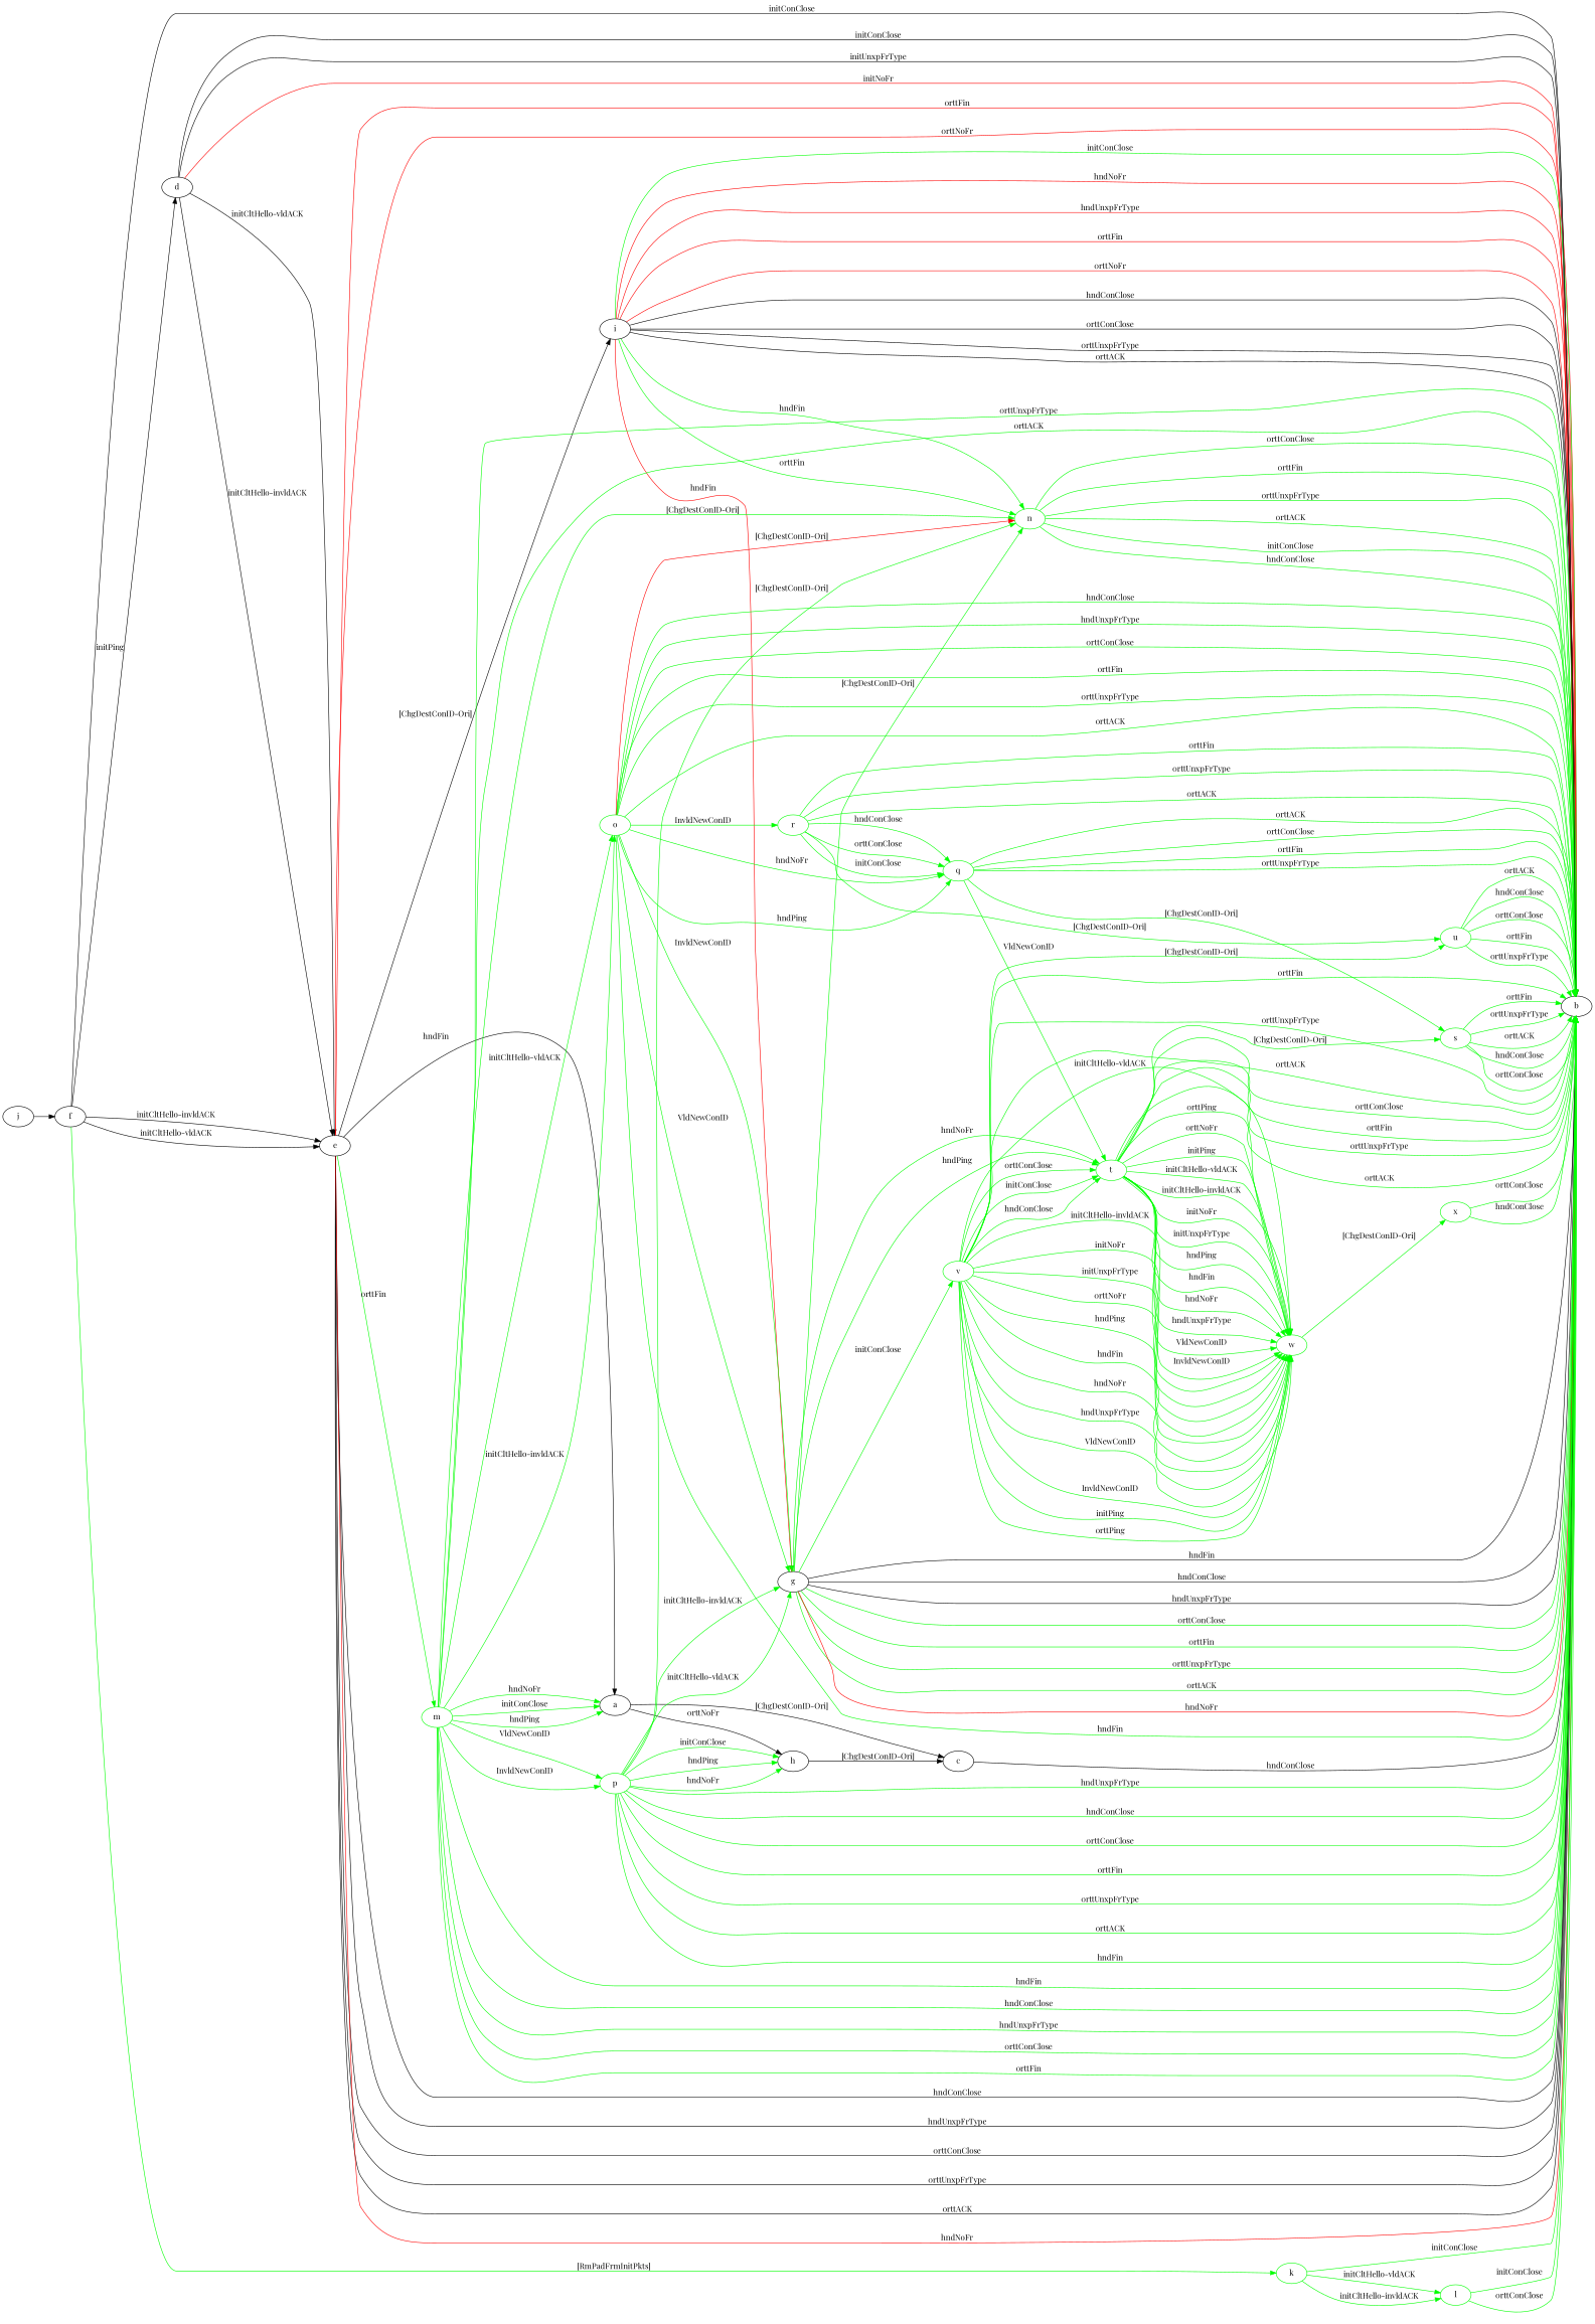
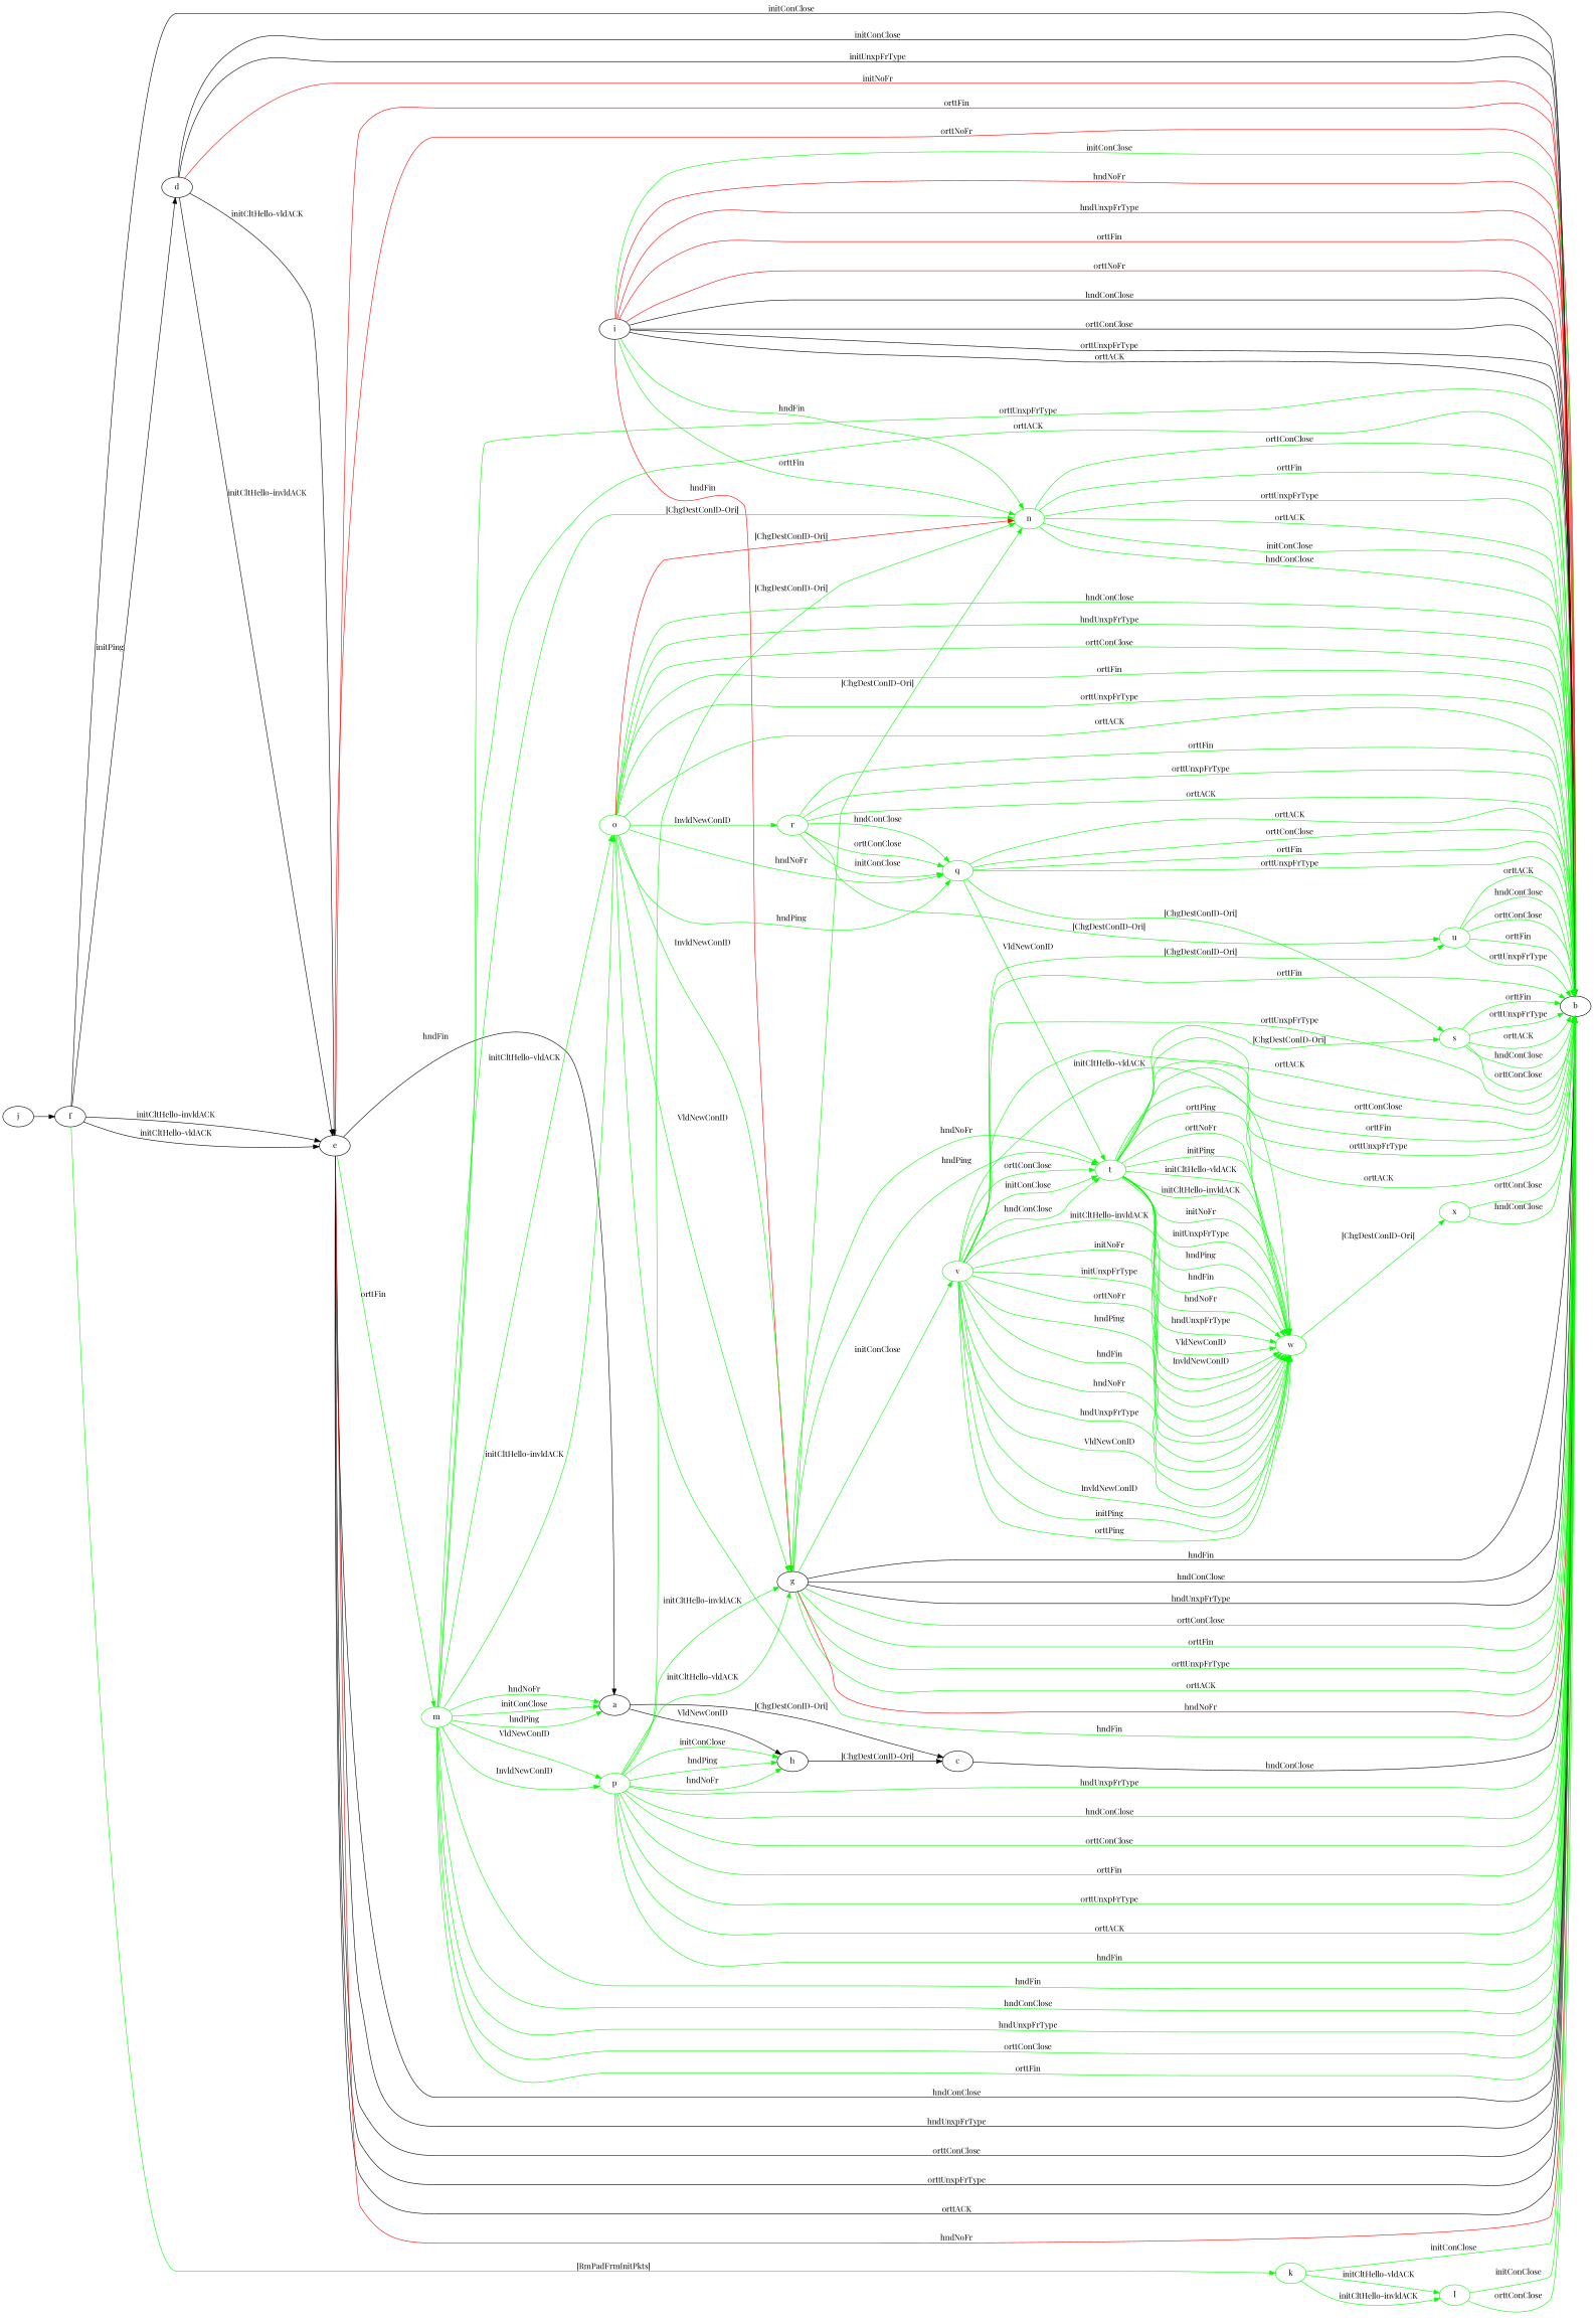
  digraph {
    fontname="Playfair Display"
    rankdir=LR
    node [fontname="Playfair Display" color=green]
    edge [fontname="Playfair Display" color=green]
    a [color=""]
    c [color=""]
    h [color=""]
    b [color=""]
    d [color=""]
    e [color=""]
    i [color=""]
    m
    g [color=""]
    n
    o
    p
    t
    v
    q
    r
    f [color=""]
    k
    l
    s
    w
    u
    x
    j [color=""]
    a -> c [label="[ChgDestConID-Ori] " color=""]
-   a -> h [label="0rttNoFr " color=""]
+   a -> h [label="VldNewConID " color=""]
    c -> b [label="hndConClose " color=""]
    h -> c [label="[ChgDestConID-Ori] " color=""]
    d -> b [label="initConClose " color=""]
    d -> b [label="initUnxpFrType " color=""]
    d -> b [color=red label="initNoFr "]
    d -> e [label="initCltHello-vldACK " color=""]
    d -> e [label="initCltHello-invldACK " color=""]
    e -> a [label="hndFin " color=""]
    e -> b [label="hndConClose " color=""]
    e -> b [label="hndUnxpFrType " color=""]
    e -> b [label="0rttConClose " color=""]
    e -> b [label="0rttUnxpFrType " color=""]
    e -> b [label="0rttACK " color=""]
    e -> b [color=red label="hndNoFr "]
    e -> b [color=red label="0rttFin "]
    e -> b [color=red label="0rttNoFr "]
-   e -> i [label="[ChgDestConID-Ori] " color=""]
    e -> m [label="0rttFin "]
    i -> b [label="hndConClose " color=""]
    i -> b [label="0rttConClose " color=""]
    i -> b [label="0rttUnxpFrType " color=""]
    i -> b [label="0rttACK " color=""]
    i -> b [label="initConClose "]
    i -> b [color=red label="hndNoFr "]
    i -> b [color=red label="hndUnxpFrType "]
    i -> b [color=red label="0rttFin "]
    i -> b [color=red label="0rttNoFr "]
    i -> g [color=red label="hndFin "]
    i -> n [label="hndFin "]
    i -> n [label="0rttFin "]
    m -> a [label="initConClose "]
    m -> a [label="hndPing "]
    m -> a [label="hndNoFr "]
    m -> b [label="hndFin "]
    m -> b [label="hndConClose "]
    m -> b [label="hndUnxpFrType "]
    m -> b [label="0rttConClose "]
    m -> b [label="0rttFin "]
    m -> b [label="0rttUnxpFrType "]
    m -> b [label="0rttACK "]
    m -> n [label="[ChgDestConID-Ori] "]
    m -> o [label="initCltHello-vldACK "]
    m -> o [label="initCltHello-invldACK "]
    m -> p [label="VldNewConID "]
    m -> p [label="InvldNewConID "]
    g -> b [label="hndFin " color=""]
    g -> b [label="hndConClose " color=""]
    g -> b [label="hndUnxpFrType " color=""]
    g -> b [label="0rttConClose "]
    g -> b [label="0rttFin "]
    g -> b [label="0rttUnxpFrType "]
    g -> b [label="0rttACK "]
    g -> b [color=red label="hndNoFr "]
    g -> n [label="[ChgDestConID-Ori] "]
    g -> t [label="hndPing "]
    g -> t [label="hndNoFr "]
    g -> v [label="initConClose "]
    n -> b [label="initConClose "]
    n -> b [label="hndConClose "]
    n -> b [label="0rttConClose "]
    n -> b [label="0rttFin "]
    n -> b [label="0rttUnxpFrType "]
    n -> b [label="0rttACK "]
    o -> b [label="hndFin "]
    o -> b [label="hndConClose "]
    o -> b [label="hndUnxpFrType "]
    o -> b [label="0rttConClose "]
    o -> b [label="0rttFin "]
    o -> b [label="0rttUnxpFrType "]
    o -> b [label="0rttACK "]
    o -> g [label="VldNewConID "]
    o -> g [label="InvldNewConID "]
    o -> n [color=red label="[ChgDestConID-Ori] "]
    o -> q [label="hndPing "]
    o -> q [label="hndNoFr "]
    o -> r [label="InvldNewConID "]
    p -> h [label="initConClose "]
    p -> h [label="hndPing "]
    p -> h [label="hndNoFr "]
    p -> b [label="hndFin "]
    p -> b [label="hndConClose "]
    p -> b [label="hndUnxpFrType "]
    p -> b [label="0rttConClose "]
    p -> b [label="0rttFin "]
    p -> b [label="0rttUnxpFrType "]
    p -> b [label="0rttACK "]
    p -> g [label="initCltHello-vldACK "]
    p -> g [label="initCltHello-invldACK "]
    p -> n [label="[ChgDestConID-Ori] "]
    t -> b [label="0rttConClose "]
    t -> b [label="0rttFin "]
    t -> b [label="0rttUnxpFrType "]
    t -> b [label="0rttACK "]
    t -> s [label="[ChgDestConID-Ori] "]
    t -> w [label="initPing "]
    t -> w [label="initCltHello-vldACK "]
    t -> w [label="initCltHello-invldACK "]
    t -> w [label="initNoFr "]
    t -> w [label="initUnxpFrType "]
    t -> w [label="hndPing "]
    t -> w [label="hndFin "]
    t -> w [label="hndNoFr "]
    t -> w [label="hndUnxpFrType "]
    t -> w [label="VldNewConID "]
    t -> w [label="InvldNewConID "]
    t -> w [label="0rttPing "]
    t -> w [label="0rttNoFr "]
    v -> b [label="0rttFin "]
    v -> b [label="0rttUnxpFrType "]
    v -> b [label="0rttACK "]
    v -> t [label="initConClose "]
    v -> t [label="hndConClose "]
    v -> t [label="0rttConClose "]
    v -> w [label="initPing "]
    v -> w [label="initCltHello-vldACK "]
    v -> w [label="initCltHello-invldACK "]
    v -> w [label="initNoFr "]
    v -> w [label="initUnxpFrType "]
    v -> w [label="hndPing "]
    v -> w [label="hndFin "]
    v -> w [label="hndNoFr "]
    v -> w [label="hndUnxpFrType "]
    v -> w [label="VldNewConID "]
    v -> w [label="InvldNewConID "]
    v -> w [label="0rttPing "]
    v -> w [label="0rttNoFr "]
    v -> u [label="[ChgDestConID-Ori] "]
    q -> b [label="0rttConClose "]
    q -> b [label="0rttFin "]
    q -> b [label="0rttUnxpFrType "]
    q -> b [label="0rttACK "]
    q -> t [label="VldNewConID "]
    q -> s [label="[ChgDestConID-Ori] "]
    r -> b [label="0rttFin "]
    r -> b [label="0rttUnxpFrType "]
    r -> b [label="0rttACK "]
    r -> q [label="initConClose "]
    r -> q [label="hndConClose "]
    r -> q [label="0rttConClose "]
    r -> u [label="[ChgDestConID-Ori] "]
    f -> b [label="initConClose " color=""]
    f -> d [label="initPing " color=""]
    f -> e [label="initCltHello-vldACK " color=""]
    f -> e [label="initCltHello-invldACK " color=""]
    f -> k [label="[RmPadFrmInitPkts] "]
    k -> b [label="initConClose "]
    k -> l [label="initCltHello-vldACK "]
    k -> l [label="initCltHello-invldACK "]
    l -> b [label="initConClose "]
    l -> b [label="0rttConClose "]
    s -> b [label="hndConClose "]
    s -> b [label="0rttConClose "]
    s -> b [label="0rttFin "]
    s -> b [label="0rttUnxpFrType "]
    s -> b [label="0rttACK "]
    w -> x [label="[ChgDestConID-Ori] "]
    u -> b [label="hndConClose "]
    u -> b [label="0rttConClose "]
    u -> b [label="0rttFin "]
    u -> b [label="0rttUnxpFrType "]
    u -> b [label="0rttACK "]
    x -> b [label="hndConClose "]
    x -> b [label="0rttConClose "]
    j -> f [color=""]
  }
